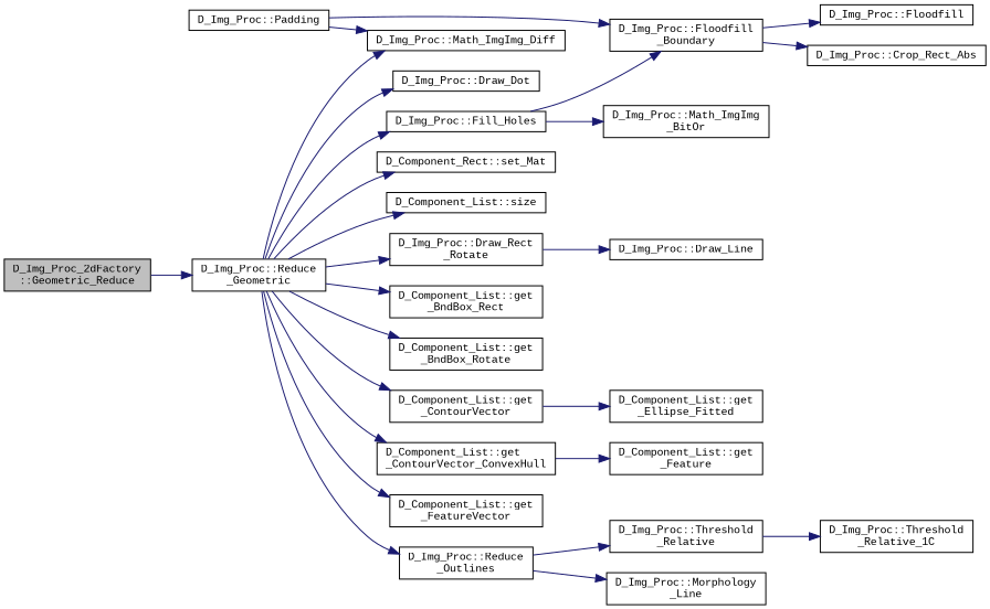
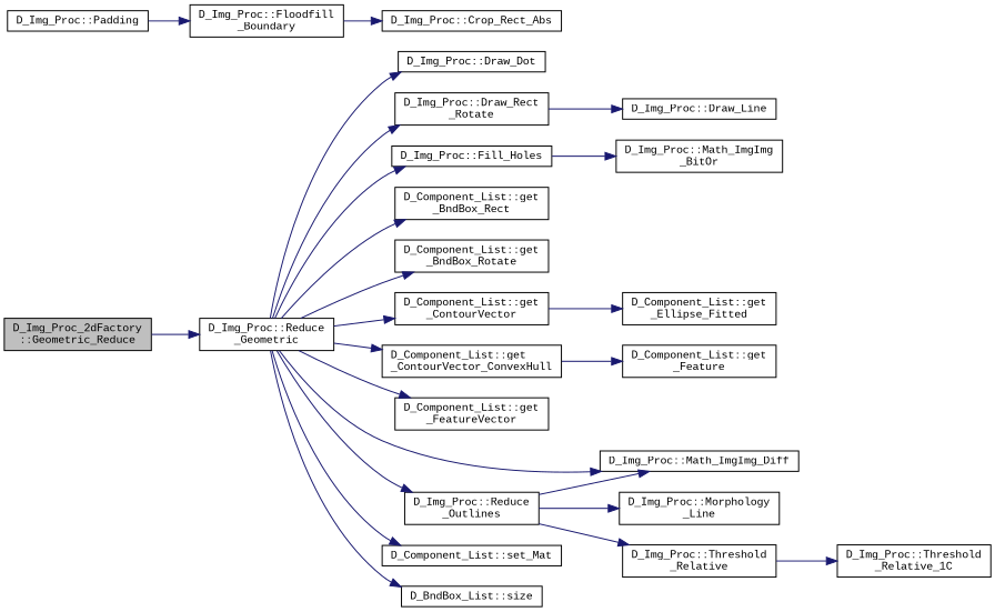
  digraph {
    fontname="Liberation Mono"
    rankdir=LR
    node [color=black fillcolor=white fontname="Liberation Mono" fontsize=10 shape=record style=filled]
    edge [color=midnightblue fontname="Liberation Mono" fontsize=10 labelfontname=Helvetica labelfontsize=10 style=solid]
    n1 [fillcolor=grey75 fontcolor=black height=0.2 label="D_Img_Proc_2dFactory\l::Geometric_Reduce" width=0.4]
    n2 [height=0.2 label="D_Img_Proc::Reduce\l_Geometric" width=0.4]
    n3 [height=0.2 label="D_Img_Proc::Draw_Dot" width=0.4]
    n4 [height=0.2 label="D_Img_Proc::Draw_Rect\l_Rotate" width=0.4]
    n5 [height=0.2 label="D_Img_Proc::Fill_Holes" width=0.4]
    n6 [height=0.2 label="D_Component_List::get\l_BndBox_Rect" width=0.4]
    n7 [height=0.2 label="D_Component_List::get\l_BndBox_Rotate" width=0.4]
    n8 [height=0.2 label="D_Component_List::get\l_ContourVector" width=0.4]
    n9 [height=0.2 label="D_Component_List::get\l_ContourVector_ConvexHull" width=0.4]
    n10 [height=0.2 label="D_Component_List::get\l_FeatureVector" width=0.4]
    n11 [height=0.2 label="D_Img_Proc::Math_ImgImg_Diff" width=0.4]
    n12 [height=0.2 label="D_Img_Proc::Reduce\l_Outlines" width=0.4]
-   n13 [height=0.2 label="D_Component_Rect::set_Mat" width=0.4]
-   n14 [height=0.2 label="D_Component_List::size" width=0.4]
+   n13 [height=0.2 label="D_Component_List::set_Mat" width=0.4]
+   n14 [height=0.2 label="D_BndBox_List::size" width=0.4]
    n15 [height=0.2 label="D_Img_Proc::Draw_Line" width=0.4]
    n16 [height=0.2 label="D_Img_Proc::Floodfill\l_Boundary" width=0.4]
    n17 [height=0.2 label="D_Img_Proc::Math_ImgImg\l_BitOr" width=0.4]
    n18 [height=0.2 label="D_Component_List::get\l_Ellipse_Fitted" width=0.4]
    n19 [height=0.2 label="D_Component_List::get\l_Feature" width=0.4]
    n20 [height=0.2 label="D_Img_Proc::Morphology\l_Line" width=0.4]
    n21 [height=0.2 label="D_Img_Proc::Threshold\l_Relative" width=0.4]
    n22 [height=0.2 label="D_Img_Proc::Crop_Rect_Abs" width=0.4]
-   n23 [height=0.2 label="D_Img_Proc::Floodfill" width=0.4]
    n24 [height=0.2 label="D_Img_Proc::Padding" width=0.4]
    n25 [height=0.2 label="D_Img_Proc::Threshold\l_Relative_1C" width=0.4]
    n1 -> n2
    n2 -> n3
    n2 -> n4
    n2 -> n5
    n2 -> n6
    n2 -> n7
    n2 -> n8
    n2 -> n9
    n2 -> n10
    n2 -> n11
    n2 -> n12
    n2 -> n13
    n2 -> n14
    n4 -> n15
-   n5 -> n16
    n5 -> n17
    n8 -> n18
    n9 -> n19
-   n24 -> n11
+   n12 -> n11
    n12 -> n20
    n12 -> n21
    n16 -> n22
-   n16 -> n23
    n21 -> n25
    n24 -> n16
  }
